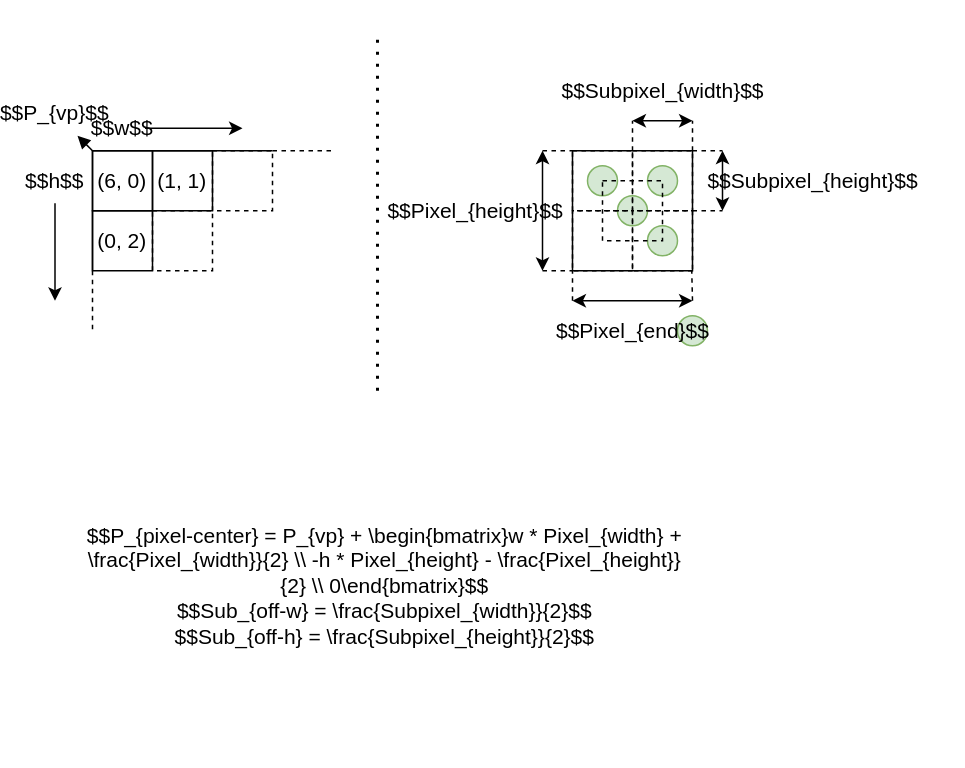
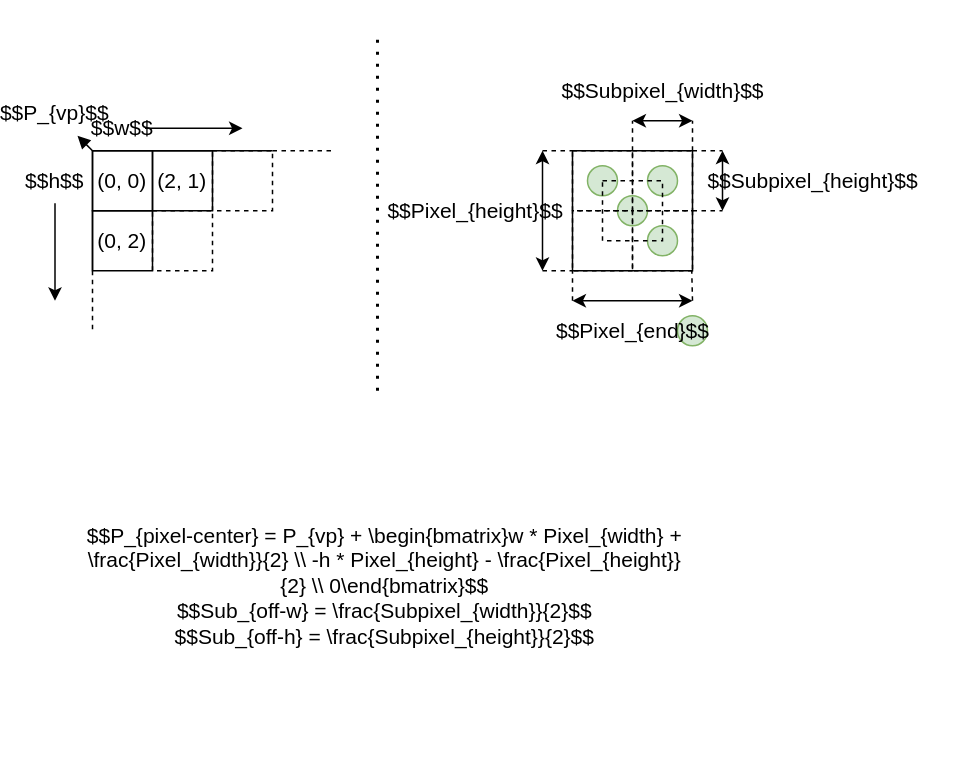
  <mxCell id="0" />
  <mxCell id="1" parent="0" />
  <mxCell id="2" value="" style="endArrow=none;dashed=1;html=1;rounded=0;fontSize=14;exitX=1;exitY=0;exitDx=0;exitDy=0;" edge="1" parent="1" source="20"><mxGeometry width="50" height="50" relative="1" as="geometry"><mxPoint x="480" y="420" as="sourcePoint" /><mxPoint x="460" y="80" as="targetPoint" /></mxGeometry></mxCell>
  <mxCell id="3" value="" style="endArrow=none;dashed=1;html=1;rounded=0;fontSize=14;exitX=1;exitY=0;exitDx=0;exitDy=0;" edge="1" parent="1" source="20"><mxGeometry width="50" height="50" relative="1" as="geometry"><mxPoint x="410" y="370" as="sourcePoint" /><mxPoint x="480" y="100" as="targetPoint" /></mxGeometry></mxCell>
  <mxCell id="4" value="" style="whiteSpace=wrap;html=1;aspect=fixed;" vertex="1" parent="1"><mxGeometry x="380" y="100" width="80" height="80" as="geometry" /></mxCell>
  <mxCell id="5" value="" style="ellipse;whiteSpace=wrap;html=1;aspect=fixed;fontSize=14;fillColor=#d5e8d4;strokeColor=#82b366;" vertex="1" parent="1"><mxGeometry x="390" y="110" width="20" height="20" as="geometry" /></mxCell>
  <mxCell id="6" value="" style="ellipse;whiteSpace=wrap;html=1;aspect=fixed;fontSize=14;fillColor=#d5e8d4;strokeColor=#82b366;" vertex="1" parent="1"><mxGeometry x="430" y="110" width="20" height="20" as="geometry" /></mxCell>
  <mxCell id="7" value="" style="ellipse;whiteSpace=wrap;html=1;aspect=fixed;fontSize=14;fillColor=#d5e8d4;strokeColor=#82b366;" vertex="1" parent="1"><mxGeometry x="410" y="130" width="20" height="20" as="geometry" /></mxCell>
  <mxCell id="8" value="" style="endArrow=none;dashed=1;html=1;rounded=0;fontSize=14;entryX=0;entryY=1;entryDx=0;entryDy=0;" edge="1" parent="1" target="4"><mxGeometry width="450" height="250" relative="1" as="geometry"><mxPoint x="380" y="200" as="sourcePoint" /><mxPoint x="400" y="260" as="targetPoint" /></mxGeometry></mxCell>
  <mxCell id="9" value="" style="ellipse;whiteSpace=wrap;html=1;aspect=fixed;fontSize=14;fillColor=#d5e8d4;strokeColor=#82b366;" vertex="1" parent="8"><mxGeometry x="450" y="210" width="20" height="20" as="geometry" /></mxCell>
  <mxCell id="10" value="" style="endArrow=none;dashed=1;html=1;rounded=0;fontSize=14;entryX=0;entryY=1;entryDx=0;entryDy=0;" edge="1" parent="1"><mxGeometry width="50" height="50" relative="1" as="geometry"><mxPoint x="460" y="200" as="sourcePoint" /><mxPoint x="459.5" y="180" as="targetPoint" /></mxGeometry></mxCell>
  <mxCell id="11" value="" style="ellipse;whiteSpace=wrap;html=1;aspect=fixed;fontSize=14;fillColor=#d5e8d4;strokeColor=#82b366;" vertex="1" parent="1"><mxGeometry x="430" y="150" width="20" height="20" as="geometry" /></mxCell>
  <mxCell id="12" value="" style="endArrow=classic;startArrow=classic;html=1;rounded=0;fontSize=14;" edge="1" parent="1"><mxGeometry width="50" height="50" relative="1" as="geometry"><mxPoint x="380" y="200" as="sourcePoint" /><mxPoint x="460" y="200" as="targetPoint" /></mxGeometry></mxCell>
  <mxCell id="13" value="$$Pixel_{end}$$" style="text;html=1;align=center;verticalAlign=middle;resizable=0;points=[];autosize=1;strokeColor=none;fillColor=none;fontSize=14;" vertex="1" parent="1"><mxGeometry x="355" y="210" width="130" height="20" as="geometry" /></mxCell>
  <mxCell id="14" value="" style="endArrow=none;dashed=1;html=1;rounded=0;fontSize=14;entryX=1;entryY=0;entryDx=0;entryDy=0;" edge="1" parent="1" target="18"><mxGeometry width="50" height="50" relative="1" as="geometry"><mxPoint x="360" y="180" as="sourcePoint" /><mxPoint x="530" y="370" as="targetPoint" /></mxGeometry></mxCell>
  <mxCell id="15" value="" style="endArrow=none;dashed=1;html=1;rounded=0;fontSize=14;entryX=0;entryY=0;entryDx=0;entryDy=0;" edge="1" parent="1" target="19"><mxGeometry width="50" height="50" relative="1" as="geometry"><mxPoint x="360" y="100" as="sourcePoint" /><mxPoint x="370" y="100" as="targetPoint" /></mxGeometry></mxCell>
  <mxCell id="16" value="" style="endArrow=classic;startArrow=classic;html=1;rounded=0;fontSize=14;" edge="1" parent="1"><mxGeometry width="50" height="50" relative="1" as="geometry"><mxPoint x="360" y="180" as="sourcePoint" /><mxPoint x="360" y="100" as="targetPoint" /></mxGeometry></mxCell>
  <mxCell id="17" value="$$Pixel_{height}$$" style="text;html=1;align=center;verticalAlign=middle;resizable=0;points=[];autosize=1;strokeColor=none;fillColor=none;fontSize=14;rotation=0;" vertex="1" parent="1"><mxGeometry x="250" y="130" width="130" height="20" as="geometry" /></mxCell>
  <mxCell id="18" value="" style="whiteSpace=wrap;html=1;aspect=fixed;fontSize=14;fillColor=none;dashed=1;direction=west;" vertex="1" parent="1"><mxGeometry x="380" y="140" width="40" height="40" as="geometry" /></mxCell>
  <mxCell id="19" value="" style="whiteSpace=wrap;html=1;aspect=fixed;fontSize=14;fillColor=none;dashed=1;" vertex="1" parent="1"><mxGeometry x="380" y="100" width="40" height="40" as="geometry" /></mxCell>
  <mxCell id="20" value="" style="whiteSpace=wrap;html=1;aspect=fixed;fontSize=14;fillColor=none;dashed=1;" vertex="1" parent="1"><mxGeometry x="420" y="100" width="40" height="40" as="geometry" /></mxCell>
  <mxCell id="21" value="" style="whiteSpace=wrap;html=1;aspect=fixed;fontSize=14;fillColor=none;dashed=1;direction=west;" vertex="1" parent="1"><mxGeometry x="420" y="140" width="40" height="40" as="geometry" /></mxCell>
  <mxCell id="22" value="" style="whiteSpace=wrap;html=1;aspect=fixed;fontSize=14;fillColor=none;dashed=1;" vertex="1" parent="1"><mxGeometry x="400" y="120" width="40" height="40" as="geometry" /></mxCell>
  <mxCell id="23" value="" style="endArrow=none;dashed=1;html=1;rounded=0;fontSize=14;exitX=0;exitY=1;exitDx=0;exitDy=0;" edge="1" parent="1" source="21"><mxGeometry width="50" height="50" relative="1" as="geometry"><mxPoint x="480" y="420" as="sourcePoint" /><mxPoint x="480" y="140" as="targetPoint" /></mxGeometry></mxCell>
  <mxCell id="24" value="" style="endArrow=none;dashed=1;html=1;rounded=0;fontSize=14;exitX=1;exitY=0;exitDx=0;exitDy=0;" edge="1" parent="1" source="19"><mxGeometry width="50" height="50" relative="1" as="geometry"><mxPoint x="480" y="420" as="sourcePoint" /><mxPoint x="420" y="80" as="targetPoint" /></mxGeometry></mxCell>
  <mxCell id="25" value="" style="endArrow=classic;startArrow=classic;html=1;rounded=0;fontSize=14;" edge="1" parent="1"><mxGeometry width="50" height="50" relative="1" as="geometry"><mxPoint x="480" y="140" as="sourcePoint" /><mxPoint x="480" y="100" as="targetPoint" /></mxGeometry></mxCell>
  <mxCell id="26" value="" style="endArrow=classic;startArrow=classic;html=1;rounded=0;fontSize=14;" edge="1" parent="1"><mxGeometry width="50" height="50" relative="1" as="geometry"><mxPoint x="420" y="80" as="sourcePoint" /><mxPoint x="460" y="80" as="targetPoint" /></mxGeometry></mxCell>
  <mxCell id="27" value="$$Subpixel_{width}$$" style="text;html=1;align=center;verticalAlign=middle;resizable=0;points=[];autosize=1;strokeColor=none;fillColor=none;fontSize=14;rotation=0;" vertex="1" parent="1"><mxGeometry x="365" y="50" width="150" height="20" as="geometry" /></mxCell>
  <mxCell id="28" value="$$Subpixel_{height}$$" style="text;html=1;align=center;verticalAlign=middle;resizable=0;points=[];autosize=1;strokeColor=none;fillColor=none;fontSize=14;rotation=0;" vertex="1" parent="1"><mxGeometry x="460" y="110" width="160" height="20" as="geometry" /></mxCell>
  <mxCell id="29" value="" style="endArrow=none;dashed=1;html=1;dashPattern=1 3;strokeWidth=2;rounded=0;fontSize=14;" edge="1" parent="1"><mxGeometry width="50" height="50" relative="1" as="geometry"><mxPoint x="250" y="260" as="sourcePoint" /><mxPoint x="250" y="20" as="targetPoint" /></mxGeometry></mxCell>
  <mxCell id="30" value="" style="endArrow=none;html=1;rounded=0;fontSize=14;" edge="1" parent="1"><mxGeometry width="50" height="50" relative="1" as="geometry"><mxPoint x="60" y="100" as="sourcePoint" /><mxPoint x="180" y="100" as="targetPoint" /></mxGeometry></mxCell>
  <mxCell id="31" value="" style="endArrow=none;dashed=1;html=1;rounded=0;fontSize=14;" edge="1" parent="1"><mxGeometry width="50" height="50" relative="1" as="geometry"><mxPoint x="180" y="100" as="sourcePoint" /><mxPoint x="220" y="100" as="targetPoint" /></mxGeometry></mxCell>
  <mxCell id="32" value="" style="endArrow=none;html=1;rounded=0;fontSize=14;" edge="1" parent="1"><mxGeometry width="50" height="50" relative="1" as="geometry"><mxPoint x="60" y="100" as="sourcePoint" /><mxPoint x="60" y="180" as="targetPoint" /></mxGeometry></mxCell>
  <mxCell id="33" value="" style="endArrow=none;dashed=1;html=1;rounded=0;fontSize=14;" edge="1" parent="1"><mxGeometry width="50" height="50" relative="1" as="geometry"><mxPoint x="60" y="180" as="sourcePoint" /><mxPoint x="60" y="220" as="targetPoint" /></mxGeometry></mxCell>
- <mxCell id="34" value="(6, 0)" style="whiteSpace=wrap;html=1;aspect=fixed;fontSize=14;fillColor=none;" vertex="1" parent="1"><mxGeometry x="60" y="100" width="40" height="40" as="geometry" /></mxCell>
- <mxCell id="35" value="(1, 1)" style="whiteSpace=wrap;html=1;aspect=fixed;fontSize=14;fillColor=none;" vertex="1" parent="1"><mxGeometry x="100" y="100" width="40" height="40" as="geometry" /></mxCell>
+ <mxCell id="34" value="(0, 0)" style="whiteSpace=wrap;html=1;aspect=fixed;fontSize=14;fillColor=none;" vertex="1" parent="1"><mxGeometry x="60" y="100" width="40" height="40" as="geometry" /></mxCell>
+ <mxCell id="35" value="(2, 1)" style="whiteSpace=wrap;html=1;aspect=fixed;fontSize=14;fillColor=none;" vertex="1" parent="1"><mxGeometry x="100" y="100" width="40" height="40" as="geometry" /></mxCell>
  <mxCell id="36" value="(0, 2)" style="whiteSpace=wrap;html=1;aspect=fixed;fontSize=14;fillColor=none;" vertex="1" parent="1"><mxGeometry x="60" y="140" width="40" height="40" as="geometry" /></mxCell>
  <mxCell id="37" value="" style="whiteSpace=wrap;html=1;aspect=fixed;fontSize=14;fillColor=none;dashed=1;" vertex="1" parent="1"><mxGeometry x="140" y="100" width="40" height="40" as="geometry" /></mxCell>
  <mxCell id="38" value="" style="whiteSpace=wrap;html=1;aspect=fixed;fontSize=14;fillColor=none;dashed=1;" vertex="1" parent="1"><mxGeometry x="100" y="140" width="40" height="40" as="geometry" /></mxCell>
  <mxCell id="39" value="$$P_{vp}$$" style="text;html=1;strokeColor=none;fillColor=none;align=center;verticalAlign=middle;whiteSpace=wrap;rounded=0;dashed=1;fontSize=14;" vertex="1" parent="1"><mxGeometry x="20" y="60" width="30" height="30" as="geometry" /></mxCell>
  <mxCell id="40" value="&lt;div&gt;$$P_{pixel-center} = P_{vp} + \begin{bmatrix}w * Pixel_{width} + \frac{Pixel_{width}}{2} \\ -h * Pixel_{height} - \frac{Pixel_{height}}{2} \\ 0\end{bmatrix}$$&lt;/div&gt;&lt;div&gt;$$Sub_{off-w} = \frac{Subpixel_{width}}{2}$$&lt;/div&gt;&lt;div&gt;$$Sub_{off-h} = \frac{Subpixel_{height}}{2}$$&lt;/div&gt;" style="text;html=1;strokeColor=none;fillColor=none;align=center;verticalAlign=middle;whiteSpace=wrap;rounded=0;dashed=1;fontSize=14;" vertex="1" parent="1"><mxGeometry x="50" y="290" width="410" height="200" as="geometry" /></mxCell>
  <mxCell id="41" value="$$h$$" style="text;html=1;strokeColor=none;fillColor=none;align=center;verticalAlign=middle;whiteSpace=wrap;rounded=0;dashed=1;fontSize=14;" vertex="1" parent="1"><mxGeometry x="20" y="105" width="30" height="30" as="geometry" /></mxCell>
  <mxCell id="42" value="" style="endArrow=classic;html=1;rounded=0;fontSize=14;exitX=0.5;exitY=1;exitDx=0;exitDy=0;" edge="1" parent="1" source="41"><mxGeometry width="50" height="50" relative="1" as="geometry"><mxPoint x="520" y="470" as="sourcePoint" /><mxPoint x="35" y="200" as="targetPoint" /></mxGeometry></mxCell>
  <mxCell id="43" value="$$w$$" style="text;html=1;strokeColor=none;fillColor=none;align=center;verticalAlign=middle;whiteSpace=wrap;rounded=0;dashed=1;fontSize=14;" vertex="1" parent="1"><mxGeometry x="65" y="70" width="30" height="30" as="geometry" /></mxCell>
  <mxCell id="44" value="" style="endArrow=block;html=1;rounded=0;fontSize=14;exitX=0;exitY=0;exitDx=0;exitDy=0;entryX=1;entryY=1;entryDx=0;entryDy=0;" edge="1" parent="1" source="34" target="39"><mxGeometry width="50" height="50" relative="1" as="geometry"><mxPoint x="140" y="380" as="sourcePoint" /><mxPoint x="570" y="420" as="targetPoint" /></mxGeometry></mxCell>
  <mxCell id="45" value="" style="endArrow=classic;html=1;rounded=0;fontSize=14;exitX=1;exitY=0.5;exitDx=0;exitDy=0;" edge="1" parent="1" source="43"><mxGeometry width="50" height="50" relative="1" as="geometry"><mxPoint x="520" y="470" as="sourcePoint" /><mxPoint x="160" y="85" as="targetPoint" /></mxGeometry></mxCell>
